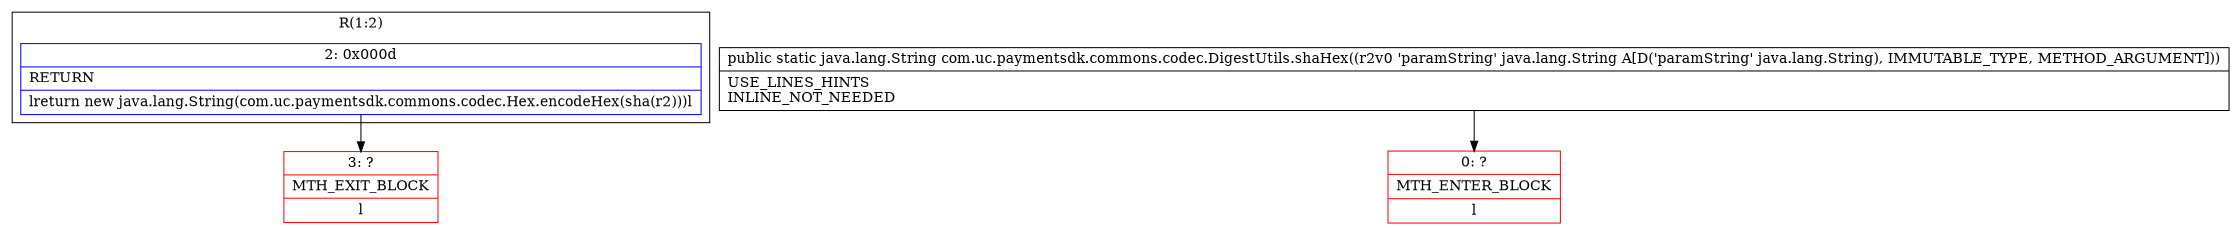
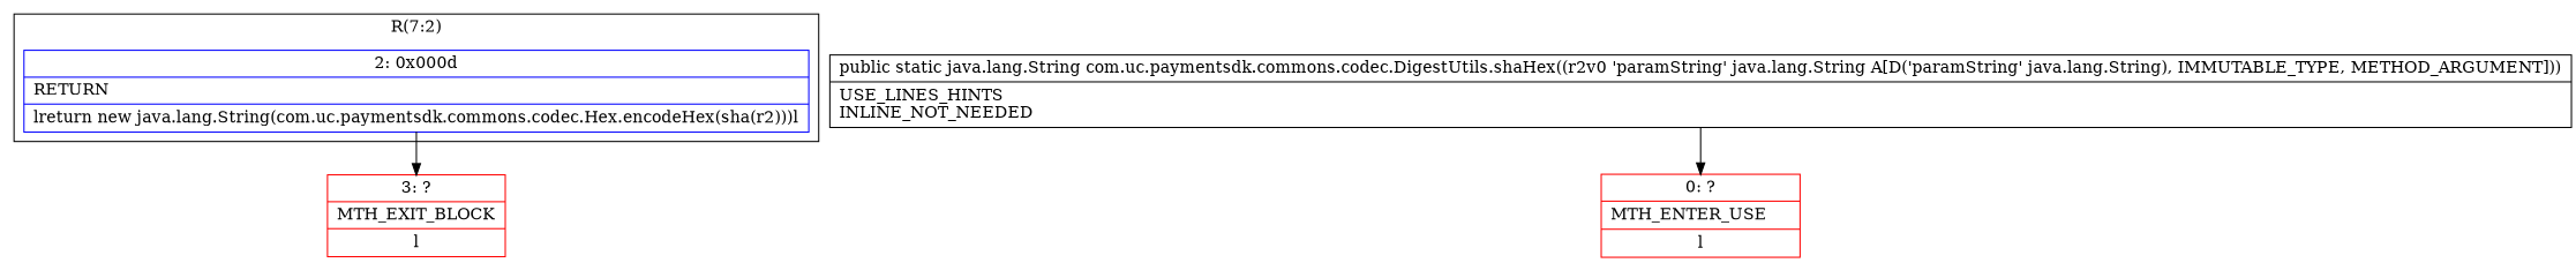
  digraph {
    node [color=red shape=record]
    n1 [color=blue label="{2\:\ 0x000d|RETURN\l|lreturn new java.lang.String(com.uc.paymentsdk.commons.codec.Hex.encodeHex(sha(r2)))l}"]
    n2 [label="{3\:\ ?|MTH_EXIT_BLOCK\l|l}"]
-   n3 [label="{0\:\ ?|MTH_ENTER_BLOCK\l|l}"]
+   n3 [label="{0\:\ ?|MTH_ENTER_USE\l|l}"]
    n4 [label="{public static java.lang.String com.uc.paymentsdk.commons.codec.DigestUtils.shaHex((r2v0 'paramString' java.lang.String A[D('paramString' java.lang.String), IMMUTABLE_TYPE, METHOD_ARGUMENT]))  | USE_LINES_HINTS\lINLINE_NOT_NEEDED\l}" color=""]
    subgraph cluster_1 {
-     label="R(1:2)"
+     label="R(7:2)"
      n1
    }
    n1 -> n2
    n4 -> n3
  }
